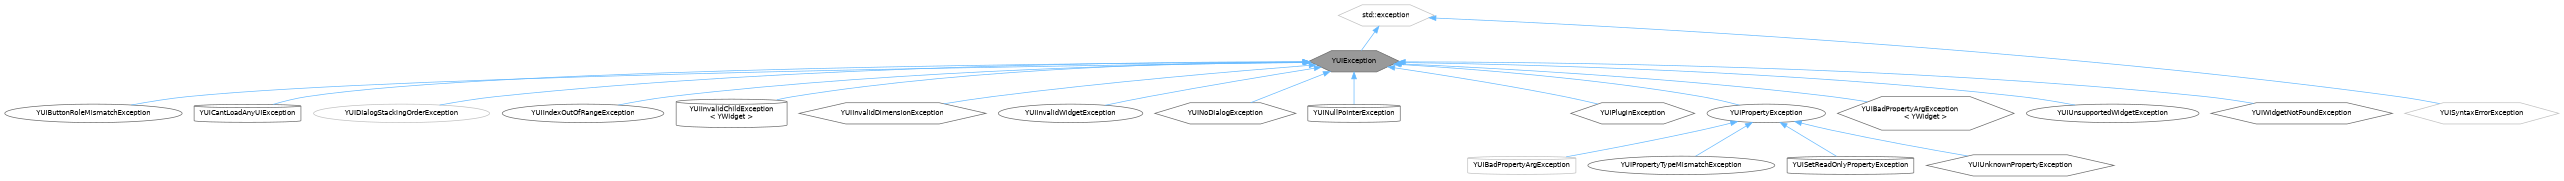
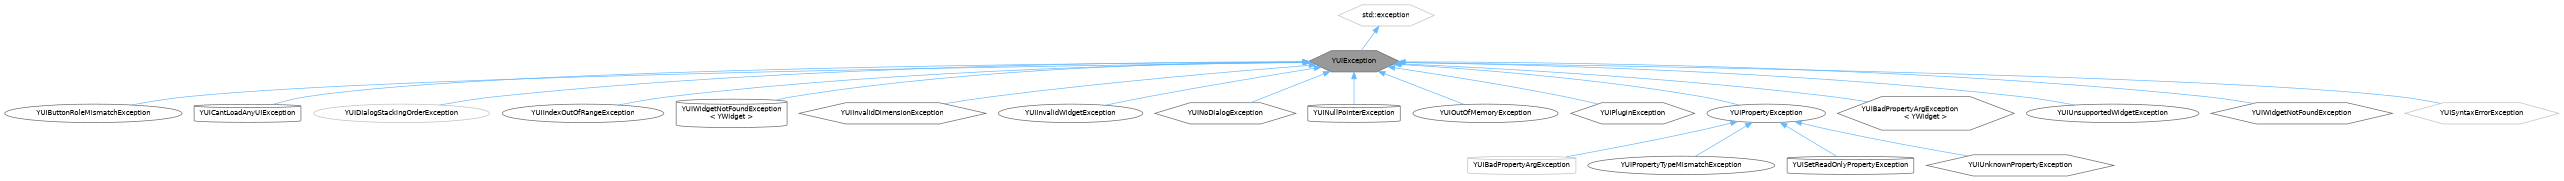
  digraph {
    rankdir=TB
    node [color=gray40 fillcolor=white fontname=Helvetica fontsize=10 shape=hexagon style=filled]
    edge [color=steelblue1 dir=back fontname=Helvetica fontsize=10 labelfontname=Helvetica labelfontsize=10 style=solid]
    n1 [fillcolor=grey60 fontcolor=black height=0.2 label=YUIException width=0.4]
    n2 [height=0.2 label=YUIButtonRoleMismatchException shape=ellipse width=0.4]
    n3 [height=0.2 label=YUICantLoadAnyUIException shape=cylinder width=0.4]
    n4 [color=grey75 height=0.2 label=YUIDialogStackingOrderException shape=ellipse width=0.4]
    n5 [height=0.2 label=YUIIndexOutOfRangeException shape=ellipse width=0.4]
-   n6 [height=0.2 label="YUIInvalidChildException\l\< YWidget \>" shape=cylinder width=0.4]
+   n6 [height=0.2 label="YUIWidgetNotFoundException\l\< YWidget \>" shape=cylinder width=0.4]
    n7 [height=0.2 label=YUIInvalidDimensionException width=0.4]
    n8 [height=0.2 label=YUIInvalidWidgetException shape=ellipse width=0.4]
    n9 [height=0.2 label=YUINoDialogException width=0.4]
    n10 [height=0.2 label=YUINullPointerException shape=cylinder width=0.4]
+   n11 [height=0.2 label=YUIOutOfMemoryException shape=ellipse width=0.4]
    n12 [height=0.2 label=YUIPluginException width=0.4]
    n13 [height=0.2 label=YUIPropertyException shape=ellipse width=0.4]
    n14 [color=grey75 height=0.2 label=YUISyntaxErrorException width=0.4]
    n15 [height=0.2 label="YUIBadPropertyArgException\l\< YWidget \>" width=0.4]
    n16 [height=0.2 label=YUIUnsupportedWidgetException shape=ellipse width=0.4]
    n17 [height=0.2 label=YUIWidgetNotFoundException width=0.4]
    n18 [color=grey75 height=0.2 label=YUIBadPropertyArgException shape=cylinder width=0.4]
    n19 [height=0.2 label=YUIPropertyTypeMismatchException shape=ellipse width=0.4]
    n20 [height=0.2 label=YUISetReadOnlyPropertyException shape=cylinder width=0.4]
    n21 [height=0.2 label=YUIUnknownPropertyException width=0.4]
    n22 [color=grey75 height=0.2 label="std::exception" width=0.4]
    n1 -> n2
    n1 -> n3
    n1 -> n4
    n1 -> n5
    n1 -> n6
    n1 -> n7
    n1 -> n8
    n1 -> n9
    n1 -> n10
+   n1 -> n11
    n1 -> n12
    n1 -> n13
-   n22 -> n14
+   n1 -> n14
    n1 -> n15
    n1 -> n16
    n1 -> n17
    n13 -> n18
    n13 -> n19
    n13 -> n20
    n13 -> n21
    n22 -> n1
  }
